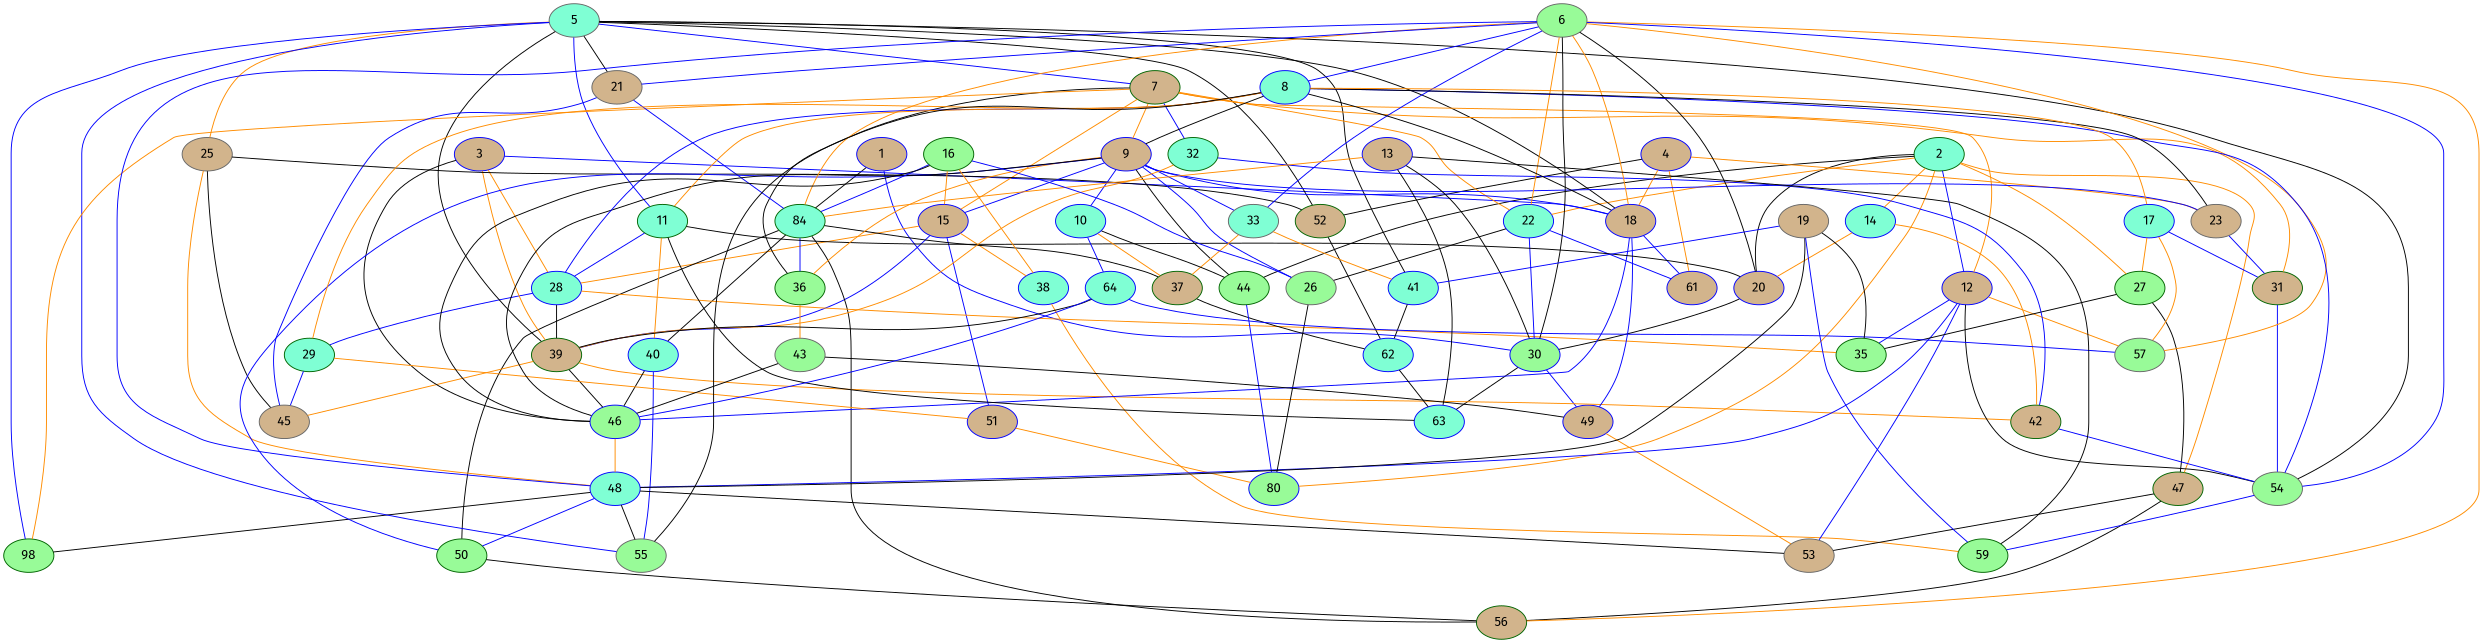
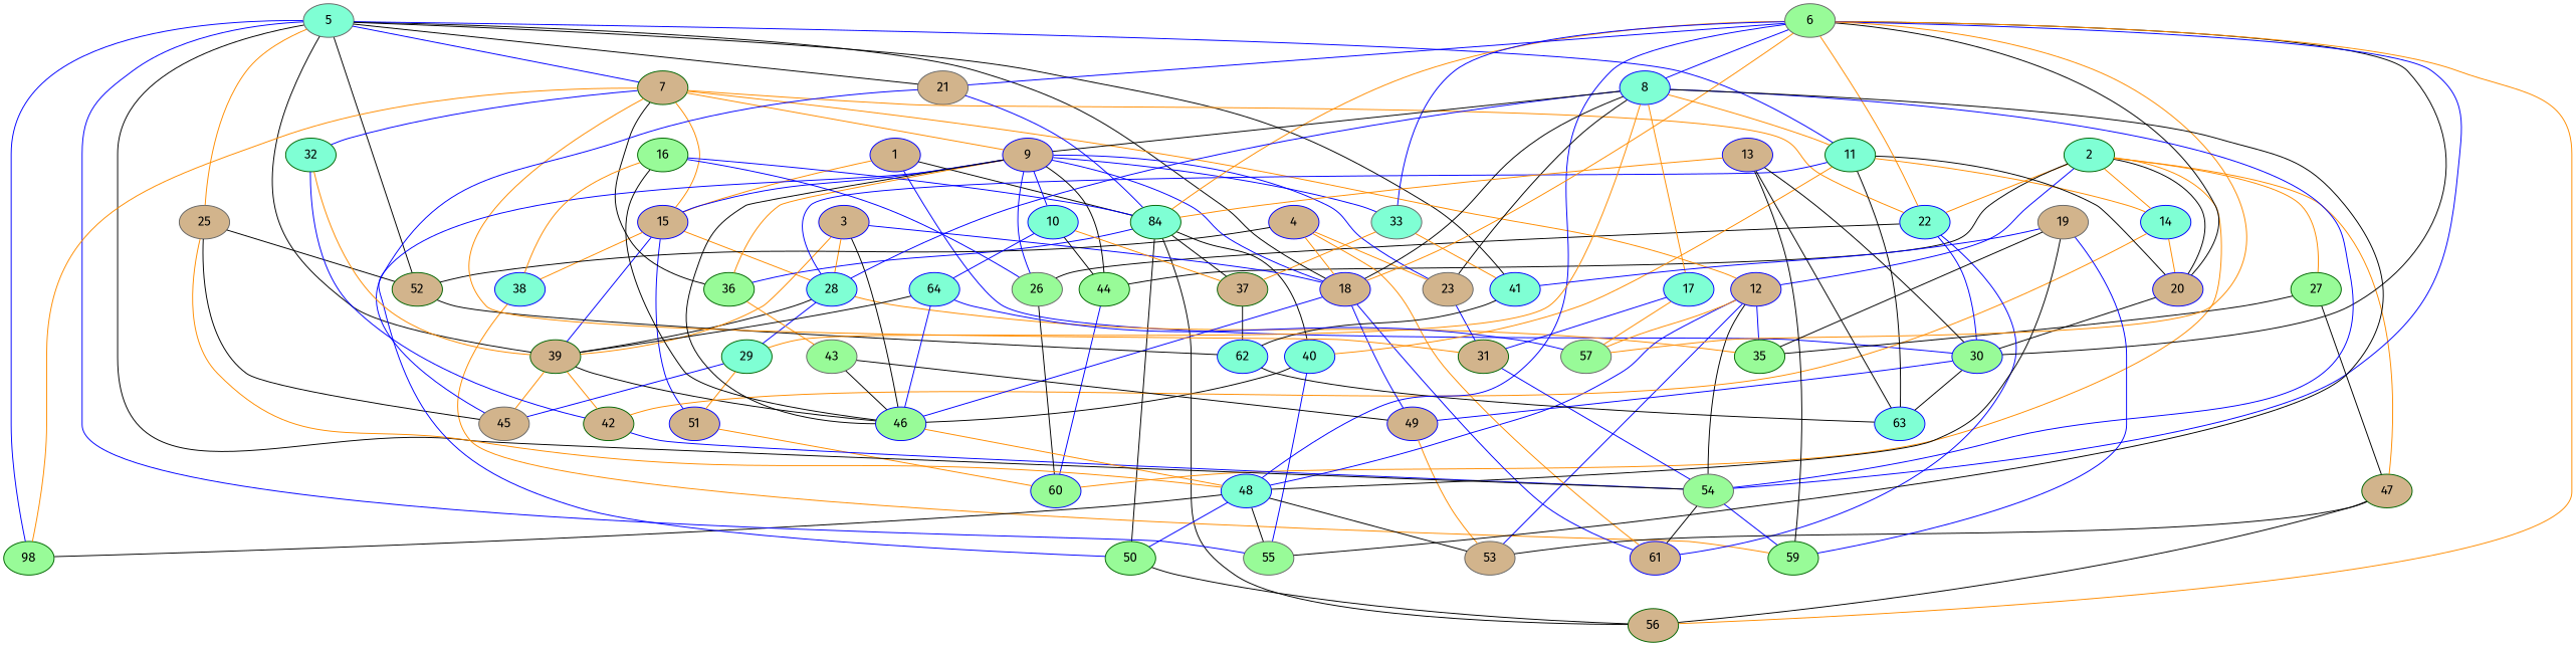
  graph {
    fontname="Fira Sans"
    node [color=blue fillcolor=tan fontname="Fira Sans" style=filled]
    edge [color=black fontname="Fira Sans" weight=1.0]
    1
    15
    n3 [color=darkgreen fillcolor=aquamarine label=84]
    30 [fillcolor=palegreen]
    28 [fillcolor=aquamarine]
    39 [color=darkgreen]
    38 [fillcolor=aquamarine]
    51
    56 [color=darkgreen]
    36 [color=darkgreen fillcolor=palegreen]
    50 [color=darkgreen fillcolor=palegreen]
    37 [color=darkgreen]
    40 [fillcolor=aquamarine]
    63 [fillcolor=aquamarine]
    49
    2 [color=darkgreen fillcolor=aquamarine]
    12
    14 [fillcolor=aquamarine]
    20
    22 [fillcolor=aquamarine]
    27 [color=darkgreen fillcolor=palegreen]
    44 [color=darkgreen fillcolor=palegreen]
    47 [color=darkgreen]
-   60 [fillcolor=palegreen label=80]
+   60 [fillcolor=palegreen]
    54 [color=gray40 fillcolor=palegreen]
    48 [fillcolor=aquamarine]
    57 [color=gray40 fillcolor=palegreen]
    35 [color=darkgreen fillcolor=palegreen]
    53 [color=gray40]
    42 [color=darkgreen]
    61
    26 [color=gray40 fillcolor=palegreen]
    3
    18
    46 [fillcolor=palegreen]
    29 [color=darkgreen fillcolor=aquamarine]
    45 [color=gray40]
    4
    23 [color=gray40]
    52 [color=darkgreen]
    31 [color=darkgreen]
    62 [fillcolor=aquamarine]
    5 [color=gray40 fillcolor=aquamarine]
    7 [color=darkgreen]
    11 [color=darkgreen fillcolor=aquamarine]
    21 [color=gray40]
    25 [color=gray40]
    41 [fillcolor=aquamarine]
    55 [color=gray40 fillcolor=palegreen]
    n50 [color=darkgreen fillcolor=palegreen label=98]
    9
    32 [color=darkgreen fillcolor=aquamarine]
    59 [color=darkgreen fillcolor=palegreen]
    6 [color=gray40 fillcolor=palegreen]
    8 [fillcolor=aquamarine]
    33 [color=gray40 fillcolor=aquamarine]
    17 [fillcolor=aquamarine]
    10 [fillcolor=aquamarine]
    43 [color=gray40 fillcolor=palegreen]
    n60 [fillcolor=aquamarine label=64]
    13
    16 [color=darkgreen fillcolor=palegreen]
    19 [color=gray40]
-   16 -- 15 [color=darkorange]
+   1 -- 15 [color=darkorange]
    1 -- n3
    1 -- 30 [color=blue weight=2.0]
    15 -- 28 [color=darkorange]
    15 -- 39 [color=blue]
    15 -- 38 [color=darkorange weight=2.0]
    15 -- 51 [color=blue weight=2.0]
    n3 -- 56
    n3 -- 36 [color=blue]
    n3 -- 50
    n3 -- 37
    n3 -- 40
    30 -- 63
    30 -- 49 [color=blue]
    28 -- 39 [weight=4.0]
    28 -- 35 [color=darkorange]
    28 -- 29 [color=blue]
    39 -- 42 [color=darkorange]
    39 -- 46
    39 -- 45 [color=darkorange]
    38 -- 59 [color=darkorange]
    51 -- 60 [color=darkorange]
    36 -- 43 [color=darkorange]
    50 -- 56
    37 -- 62
    40 -- 46
    40 -- 55 [color=blue]
    49 -- 53 [color=darkorange]
    2 -- 12 [color=blue weight=3.0]
    2 -- 14 [color=darkorange]
    2 -- 20
    2 -- 22 [color=darkorange]
    2 -- 27 [color=darkorange]
    2 -- 44
    2 -- 47 [color=darkorange]
    2 -- 60 [color=darkorange]
    12 -- 54 [weight=2.0]
    12 -- 48 [color=blue]
    12 -- 57 [color=darkorange]
    12 -- 35 [color=blue]
    12 -- 53 [color=blue]
    14 -- 20 [color=darkorange]
    14 -- 42 [color=darkorange]
    20 -- 30 [weight=2.0]
    22 -- 30 [color=blue weight=2.0]
    22 -- 61 [color=blue]
    22 -- 26
    27 -- 47
    27 -- 35
    44 -- 60 [color=blue]
    47 -- 56
    47 -- 53
+   54 -- 61
    54 -- 59 [color=blue]
    48 -- 50 [color=blue]
    48 -- 53
    48 -- 55
    48 -- n50
    42 -- 54 [color=blue]
    26 -- 60
    3 -- 28 [color=darkorange]
    3 -- 39 [color=darkorange]
    3 -- 18 [color=blue]
    3 -- 46
    18 -- 49 [color=blue]
    18 -- 61 [color=blue]
    18 -- 46 [color=blue weight=2.0]
    46 -- 48 [color=darkorange weight=2.0]
    29 -- 51 [color=darkorange]
    29 -- 45 [color=blue]
    4 -- 61 [color=darkorange]
    4 -- 18 [color=darkorange]
    4 -- 23 [color=darkorange]
    4 -- 52
    23 -- 31 [color=blue]
    52 -- 62
    31 -- 54 [color=blue]
    62 -- 63
    5 -- 39
    5 -- 54
    5 -- 18
    5 -- 52
    5 -- 7 [color=blue]
    5 -- 11 [color=blue]
    5 -- 21
    5 -- 25 [color=darkorange]
    5 -- 41
    5 -- 55 [color=blue]
    5 -- n50 [color=blue weight=2.0]
    7 -- 15 [color=darkorange weight=2.0]
    7 -- 36
    7 -- 12 [color=darkorange]
    7 -- 22 [color=darkorange weight=2.0]
    7 -- 31 [color=darkorange]
    7 -- n50 [color=darkorange]
    7 -- 9 [color=darkorange]
    7 -- 32 [color=blue weight=2.0]
    11 -- 28 [color=blue]
    11 -- 40 [color=darkorange]
    11 -- 63
+   11 -- 14 [color=darkorange]
    11 -- 20
    21 -- n3 [color=blue]
    21 -- 45 [color=blue]
    25 -- 48 [color=darkorange]
    25 -- 45
    25 -- 52
    41 -- 62
    9 -- 15 [color=blue]
    9 -- 36 [color=darkorange]
    9 -- 50 [color=blue]
    9 -- 44
    9 -- 26 [color=blue]
    9 -- 18 [color=blue]
    9 -- 46
    9 -- 23 [color=blue]
    9 -- 33 [color=blue]
    9 -- 10 [color=blue]
    32 -- 39 [color=darkorange]
    32 -- 42 [color=blue]
    6 -- n3 [color=darkorange]
    6 -- 30
    6 -- 56 [color=darkorange]
    6 -- 20
    6 -- 22 [color=darkorange]
    6 -- 54 [color=blue]
    6 -- 48 [color=blue]
    6 -- 57 [color=darkorange]
    6 -- 18 [color=darkorange]
    6 -- 21 [color=blue]
    6 -- 8 [color=blue]
    6 -- 33 [color=blue]
    8 -- 28 [color=blue]
    8 -- 54 [color=blue weight=2.0]
    8 -- 18
    8 -- 29 [color=darkorange]
    8 -- 23
    8 -- 11 [color=darkorange weight=2.0]
    8 -- 55
    8 -- 9
    8 -- 17 [color=darkorange]
    33 -- 37 [color=darkorange]
    33 -- 41 [color=darkorange]
-   17 -- 27 [color=darkorange]
    17 -- 57 [color=darkorange]
    17 -- 31 [color=blue]
    10 -- 37 [color=darkorange]
    10 -- 44
    10 -- n60 [color=blue]
    43 -- 49
    43 -- 46 [weight=2.0]
    n60 -- 39
    n60 -- 57 [color=blue]
    n60 -- 46 [color=blue]
    13 -- n3 [color=darkorange]
    13 -- 30
    13 -- 63
    13 -- 59
    16 -- n3 [color=blue]
    16 -- 38 [color=darkorange]
    16 -- 26 [color=blue]
    16 -- 46
    19 -- 48
    19 -- 35
    19 -- 41 [color=blue]
    19 -- 59 [color=blue]
  }
